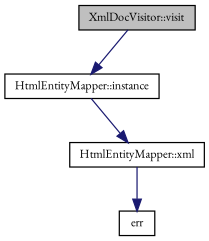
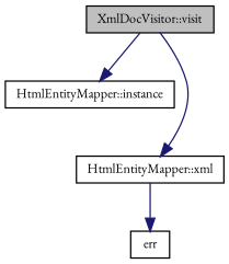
  digraph {
    fontname="EB Garamond"
    rankdir=TB
    node [color=black fillcolor=white fontname="EB Garamond" fontsize=10 shape=record style=filled]
    edge [color=midnightblue fontname="EB Garamond" fontsize=10 labelfontname=Helvetica labelfontsize=10 style=solid]
    n1 [fillcolor=grey75 fontcolor=black height=0.2 label="XmlDocVisitor::visit" width=0.4]
    n2 [height=0.2 label="HtmlEntityMapper::instance" width=0.4]
    n3 [height=0.2 label="HtmlEntityMapper::xml" width=0.4]
    n4 [height=0.2 label=err width=0.4]
    n1 -> n2
-   n2 -> n3
+   n1 -> n3
    n3 -> n4
  }
